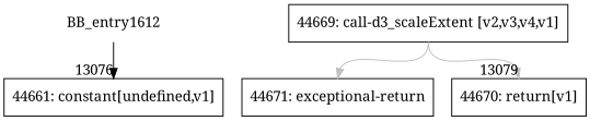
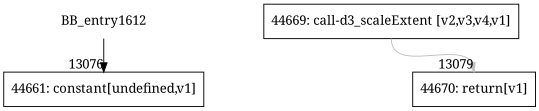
  digraph {
    fontname="Noto Serif"
    rankdir=TD
    node [fontname="Noto Serif" shape=record]
    edge [fontname="Noto Serif" headport=n tailport=s color=gray]
    n1 [label=BB_entry1612 shape=none]
    n2 [label="{44661: constant[undefined,v1]}"]
    n3 [label="{44669: call-d3_scaleExtent [v2,v3,v4,v1]}"]
-   n4 [label="{44671: exceptional-return}"]
    n5 [label="{44670: return[v1]}"]
    n1 -> n2 [headlabel="    13076" color=""]
-   n3 -> n4
    n3 -> n5 [headlabel="      13079"]
  }
